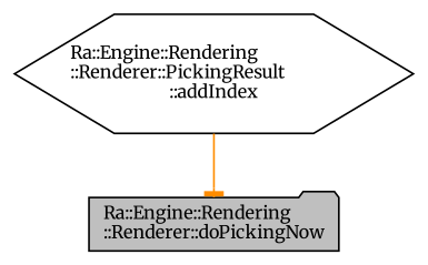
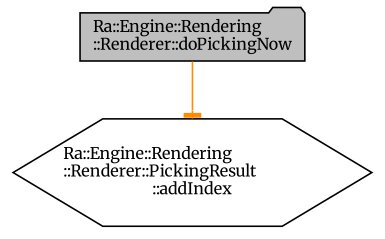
  digraph {
    rankdir=TB
    fontname=Merriweather
    node [color=black fontname=Merriweather fontsize=10 style=filled]
    n1 [fillcolor=grey75 fontcolor=black height=0.2 label="Ra::Engine::Rendering\l::Renderer::doPickingNow" shape=folder width=0.4]
    n2 [fillcolor=white height=0.2 label="Ra::Engine::Rendering\l::Renderer::PickingResult\l::addIndex" shape=hexagon width=0.4]
-   n2 -> n1 [color=darkorange fontname=Merriweather fontsize=10 labelfontname=Helvetica labelfontsize=10 style=solid arrowhead=tee]
+   n1 -> n2 [color=darkorange fontname=Merriweather fontsize=10 labelfontname=Helvetica labelfontsize=10 style=solid arrowhead=tee]
  }
